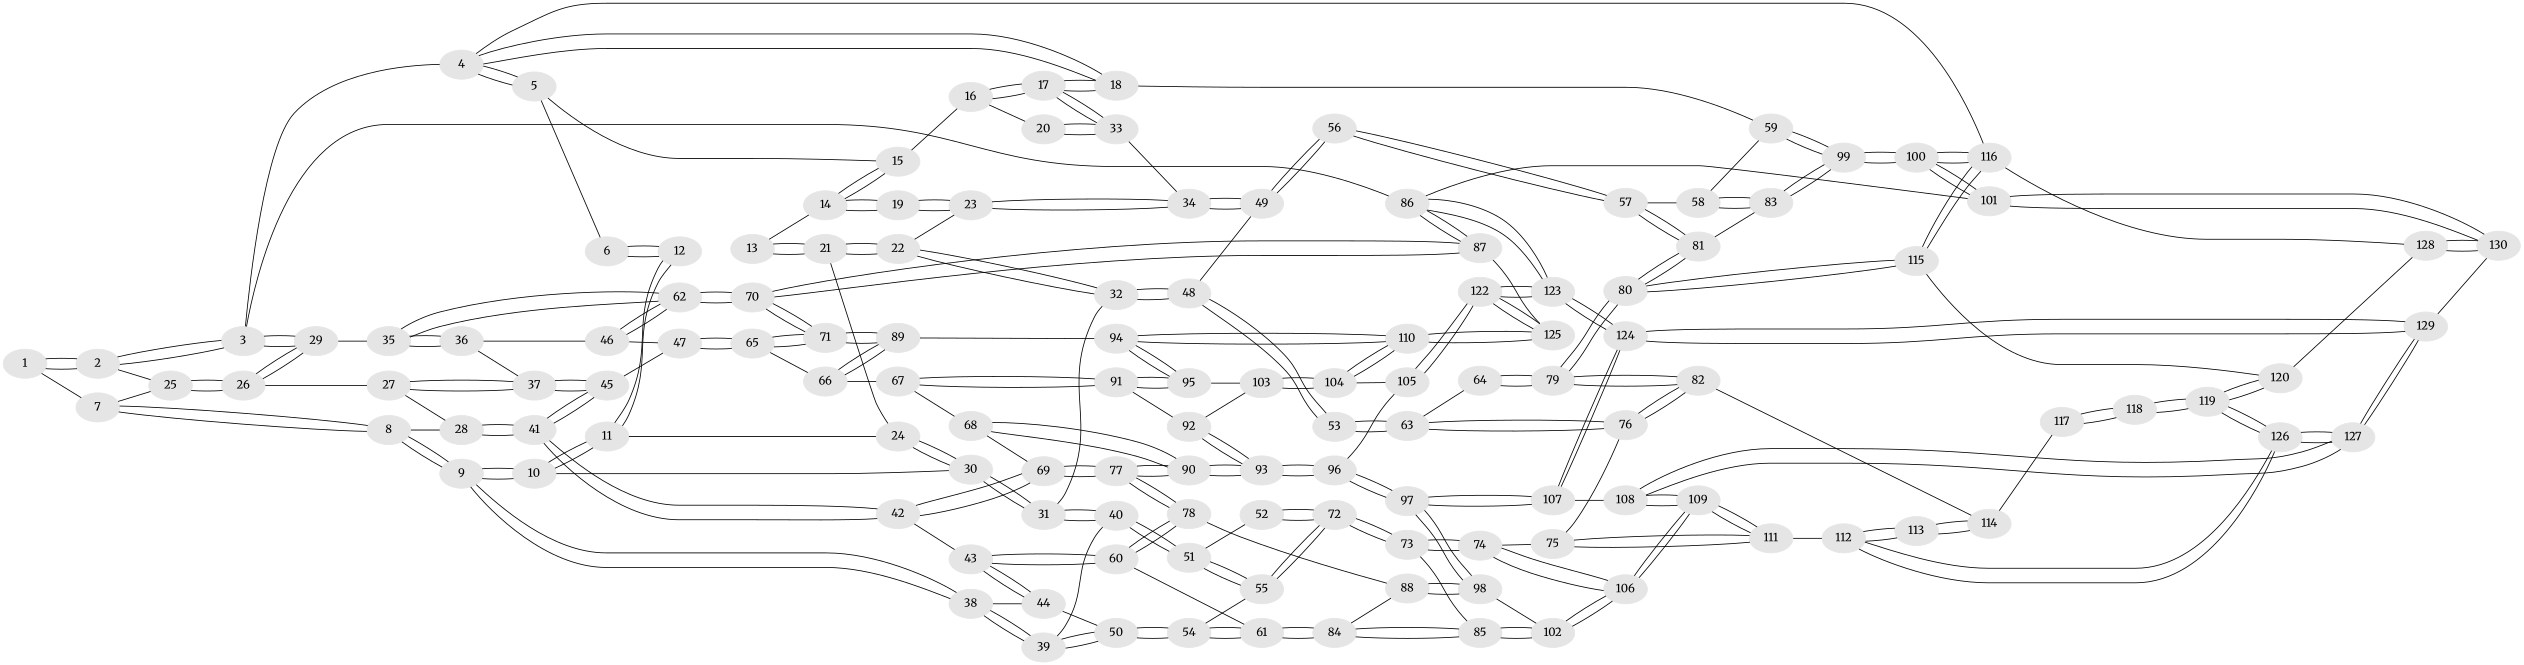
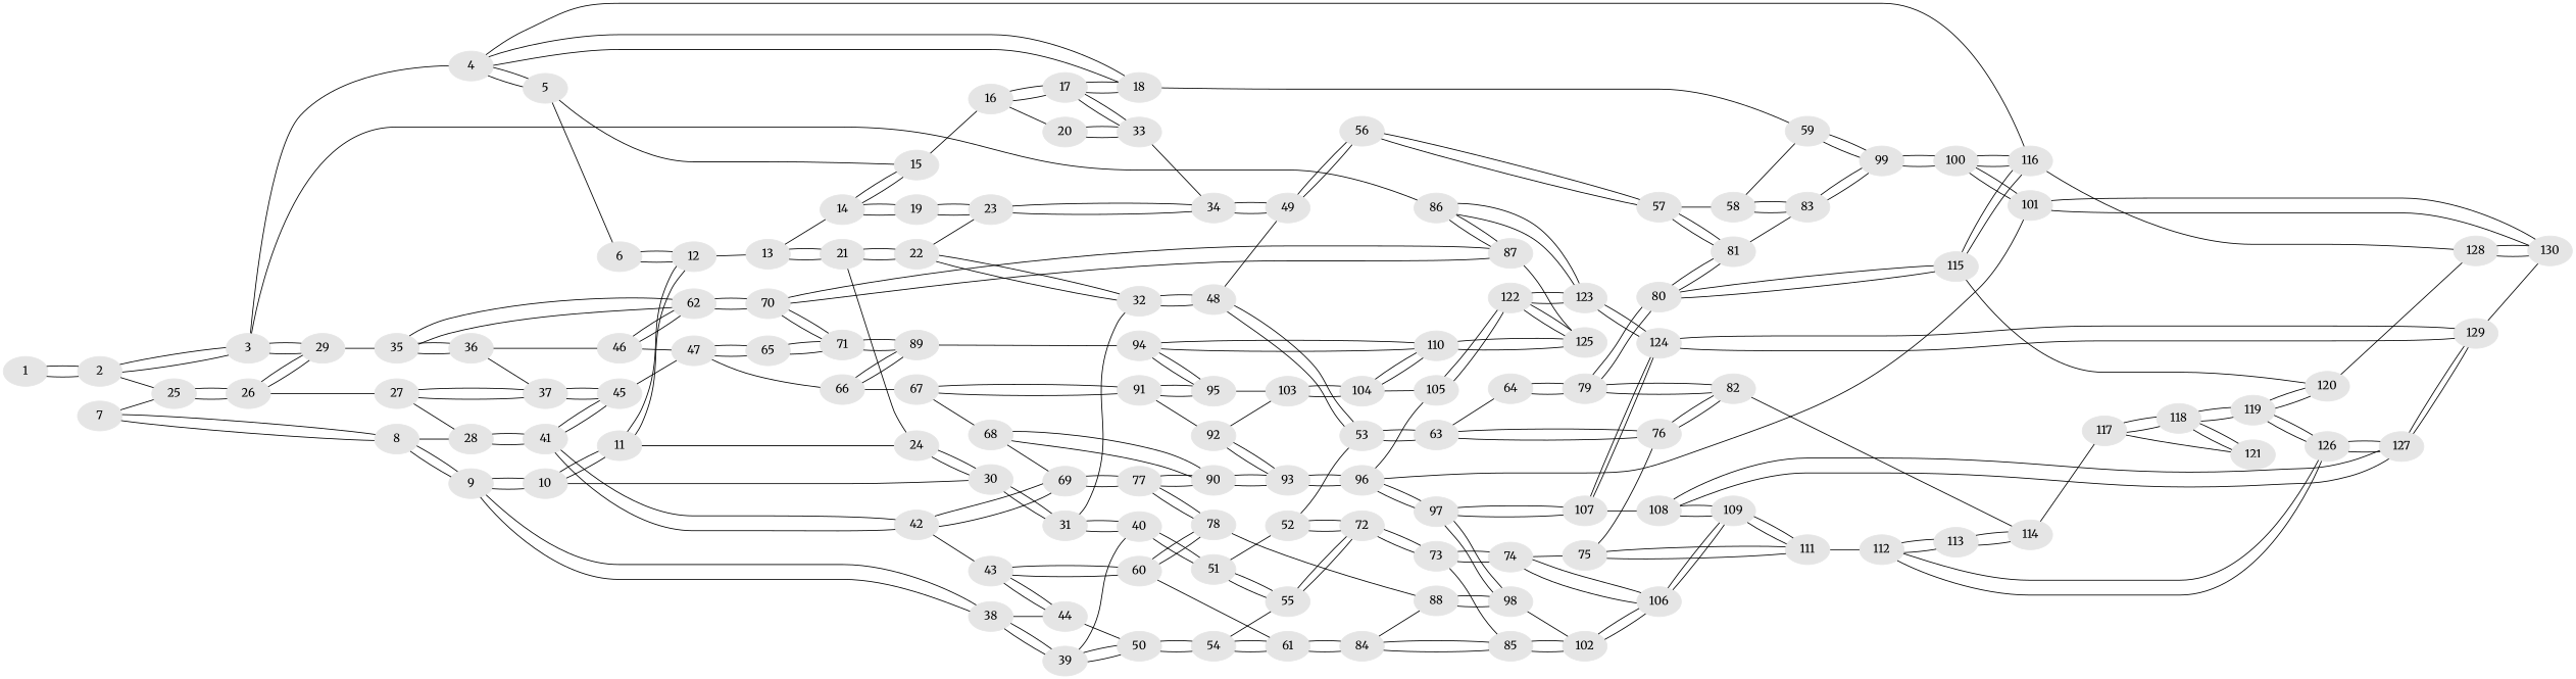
  graph {
    fontname=Merriweather
    rankdir=LR
    node [color=gray90 fontname=Merriweather style=filled]
    edge [fontname=Merriweather]
    1
    2
    7
    3
    25
    8
    4
    29
    86
    26
    5
    18
    116
    35
    101
    87
    123
    6
    15
    59
    130
    12
    16
    13
    9
    28
    10
    38
    41
    11
    30
    39
    44
    24
    31
    14
    21
    19
    22
    23
    17
    20
    33
    34
    99
    32
    48
    49
    27
    37
    45
    42
    36
    62
    40
    51
    53
    56
    46
    70
    47
    50
    54
    52
    55
    43
    69
    60
    77
    61
    78
    65
    66
    71
    63
    57
    72
    73
    64
    76
    84
    58
    81
    79
    83
    100
    88
    85
    82
    80
    67
    89
    68
    91
    94
    90
    92
    95
    93
    125
    74
    75
    106
    102
    111
    109
    112
    114
    98
    115
    120
    117
    124
    110
    96
    103
    104
    97
    105
    107
    122
    108
    128
    127
    129
    113
    126
+   121
    118
    119
    1 -- 2
    1 -- 2
-   1 -- 7
    2 -- 3
    2 -- 3
    2 -- 25
    7 -- 25
    7 -- 8
    7 -- 8
    3 -- 4
    3 -- 29
    3 -- 29
    3 -- 86
    25 -- 26
    25 -- 26
    8 -- 9
    8 -- 9
    8 -- 28
    4 -- 5
    4 -- 5
    4 -- 18
    4 -- 18
    4 -- 116
    29 -- 35
-   86 -- 101
+   96 -- 101
    86 -- 87
    86 -- 87
    86 -- 123
    86 -- 123
    26 -- 29
    26 -- 29
    26 -- 27
    5 -- 6
    5 -- 15
    18 -- 59
    116 -- 128
    35 -- 36
    35 -- 36
    35 -- 62
    35 -- 62
    101 -- 130
    101 -- 130
    87 -- 125
    123 -- 124
    123 -- 124
    6 -- 12
    6 -- 12
    15 -- 16
    59 -- 99
    59 -- 99
+   12 -- 13
    16 -- 17
    16 -- 17
    16 -- 20
    13 -- 14
    13 -- 21
    13 -- 21
    9 -- 10
    9 -- 10
    9 -- 38
    9 -- 38
    28 -- 41
    28 -- 41
    10 -- 11
    10 -- 11
    10 -- 30
    38 -- 39
    38 -- 39
    38 -- 44
    41 -- 45
    41 -- 45
    41 -- 42
    41 -- 42
    11 -- 12
    11 -- 12
    11 -- 24
    30 -- 31
    30 -- 31
    39 -- 40
    39 -- 50
    39 -- 50
    44 -- 50
    24 -- 30
    24 -- 30
    31 -- 32
    31 -- 40
    31 -- 40
    14 -- 15
    14 -- 15
    14 -- 19
    14 -- 19
    21 -- 24
    21 -- 22
    21 -- 22
    19 -- 23
    19 -- 23
    22 -- 23
    22 -- 32
    22 -- 32
    23 -- 34
    23 -- 34
    17 -- 18
    17 -- 18
    17 -- 33
    17 -- 33
    20 -- 33
    20 -- 33
    33 -- 34
    34 -- 49
    34 -- 49
    99 -- 100
    99 -- 100
    32 -- 48
    32 -- 48
    48 -- 49
    48 -- 53
    48 -- 53
    49 -- 56
    49 -- 56
    27 -- 28
    27 -- 37
    27 -- 37
    37 -- 45
    37 -- 45
    45 -- 47
    42 -- 43
    42 -- 69
    42 -- 69
    36 -- 37
    36 -- 46
    62 -- 70
    62 -- 70
    40 -- 51
    40 -- 51
    51 -- 52
    51 -- 55
    51 -- 55
    53 -- 63
    53 -- 63
    56 -- 57
    56 -- 57
    46 -- 62
    46 -- 62
    46 -- 47
    70 -- 87
    70 -- 87
    70 -- 71
    70 -- 71
    47 -- 65
    47 -- 65
    50 -- 54
    50 -- 54
    54 -- 55
    54 -- 61
    54 -- 61
+   52 -- 53
    52 -- 72
    52 -- 72
    55 -- 72
    55 -- 72
    43 -- 44
    43 -- 44
    43 -- 60
    43 -- 60
    69 -- 77
    69 -- 77
    60 -- 61
    60 -- 78
    60 -- 78
    77 -- 78
    77 -- 78
    77 -- 90
    77 -- 90
    61 -- 84
    61 -- 84
    78 -- 88
-   65 -- 66
+   47 -- 66
    65 -- 71
    65 -- 71
    66 -- 67
    66 -- 89
    66 -- 89
    71 -- 89
    71 -- 89
    63 -- 64
    63 -- 76
    63 -- 76
    57 -- 58
    57 -- 81
    57 -- 81
    72 -- 73
    72 -- 73
    73 -- 85
    73 -- 74
    73 -- 74
    64 -- 79
    64 -- 79
    76 -- 82
    76 -- 82
    84 -- 88
    84 -- 85
    84 -- 85
    58 -- 59
    58 -- 83
    58 -- 83
    81 -- 83
    79 -- 82
    79 -- 82
    79 -- 80
    79 -- 80
    83 -- 99
    83 -- 99
    100 -- 116
    100 -- 116
    100 -- 101
    100 -- 101
    88 -- 98
    88 -- 98
    85 -- 102
    85 -- 102
    82 -- 114
    80 -- 81
    80 -- 81
    80 -- 115
    80 -- 115
    67 -- 68
    67 -- 91
    67 -- 91
    89 -- 94
    68 -- 69
    68 -- 90
    68 -- 90
    91 -- 92
    91 -- 95
    91 -- 95
    94 -- 95
    94 -- 95
    94 -- 110
    94 -- 110
    90 -- 93
    90 -- 93
    92 -- 93
    92 -- 93
    92 -- 103
    95 -- 103
    93 -- 96
    93 -- 96
    74 -- 75
    74 -- 106
    74 -- 106
    75 -- 76
    75 -- 111
    75 -- 111
    106 -- 109
    106 -- 109
    102 -- 106
    102 -- 106
    111 -- 112
    109 -- 111
    109 -- 111
    112 -- 113
    112 -- 113
    112 -- 126
    112 -- 126
    114 -- 117
    98 -- 102
    115 -- 116
    115 -- 116
    115 -- 120
    120 -- 128
+   117 -- 121
    117 -- 118
    117 -- 118
    124 -- 129
    124 -- 129
    110 -- 125
    110 -- 125
    96 -- 97
    96 -- 97
    96 -- 105
    103 -- 104
    103 -- 104
    104 -- 110
    104 -- 110
    104 -- 105
    97 -- 98
    97 -- 98
    97 -- 107
    97 -- 107
    105 -- 122
    105 -- 122
    107 -- 124
    107 -- 124
    107 -- 108
    122 -- 123
    122 -- 123
    122 -- 125
    122 -- 125
    108 -- 109
    108 -- 109
    108 -- 127
    108 -- 127
    128 -- 130
    128 -- 130
    127 -- 129
    127 -- 129
    129 -- 130
    113 -- 114
    113 -- 114
    126 -- 127
    126 -- 127
+   118 -- 121
+   118 -- 121
    118 -- 119
    118 -- 119
    119 -- 120
    119 -- 120
    119 -- 126
    119 -- 126
  }
